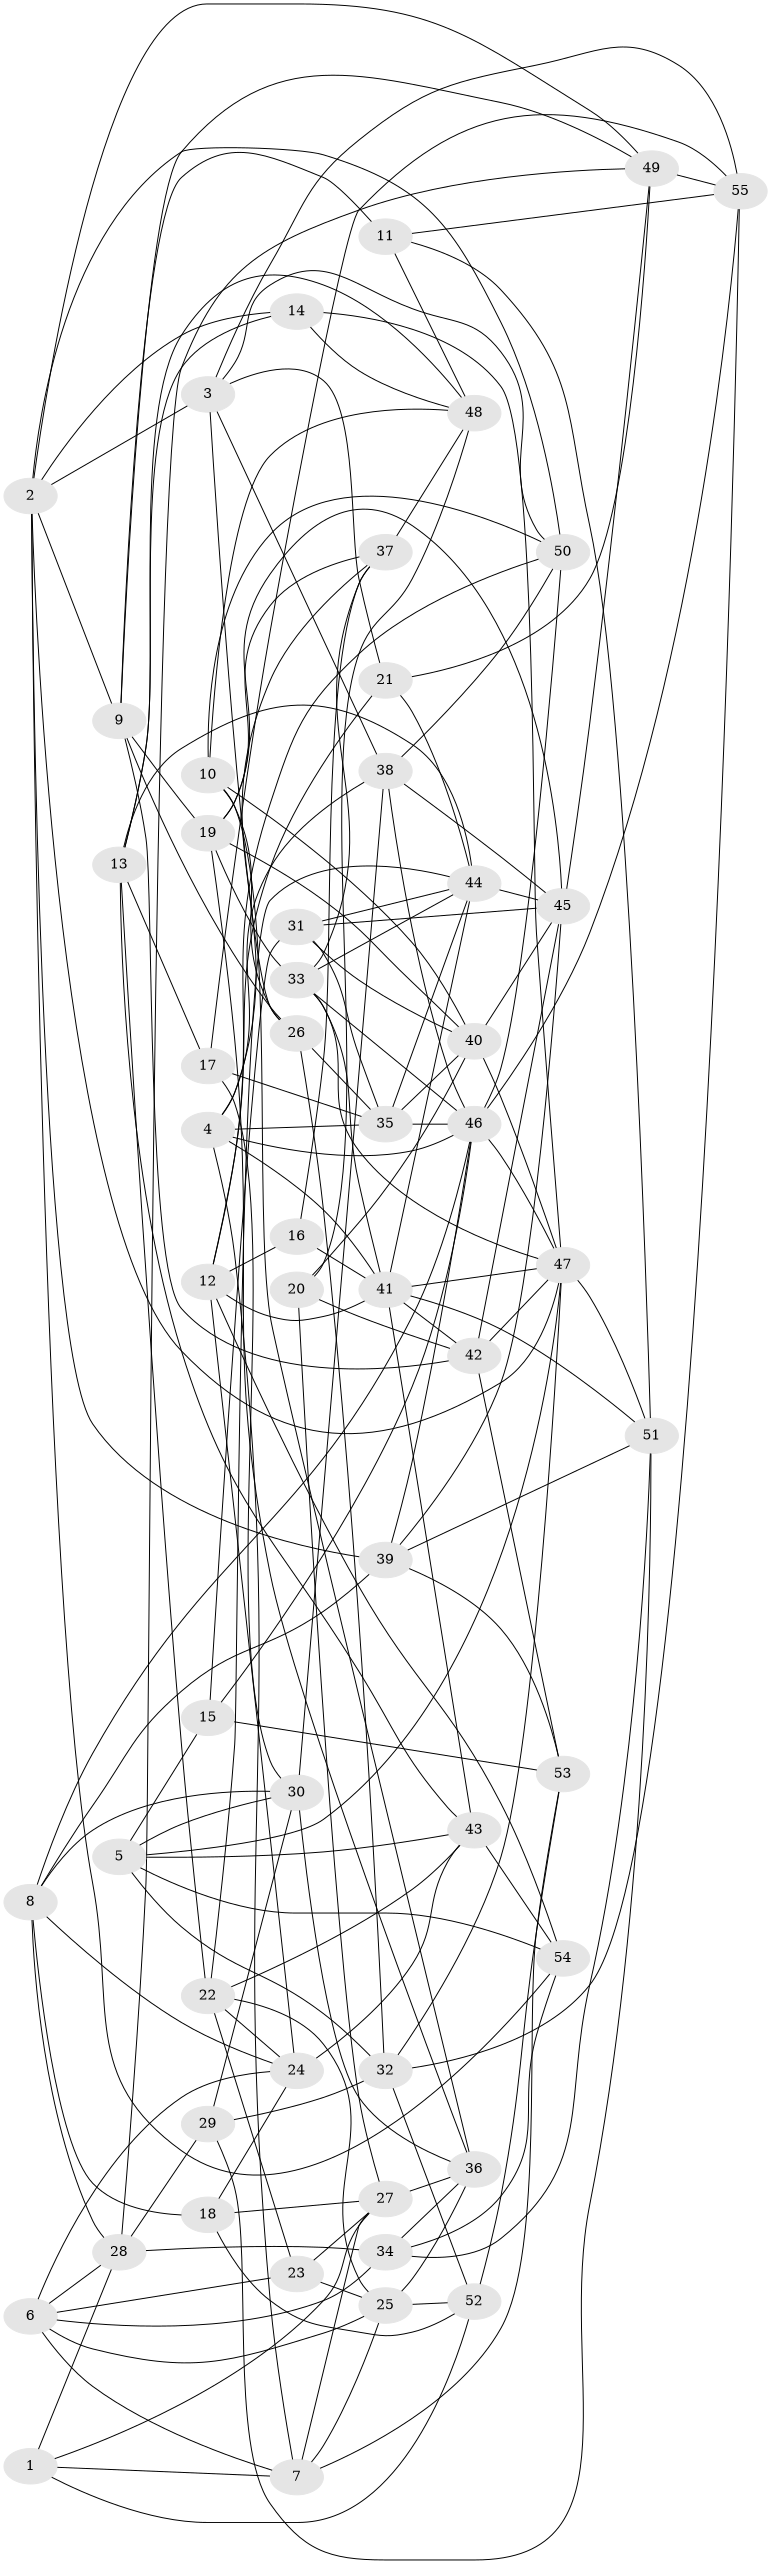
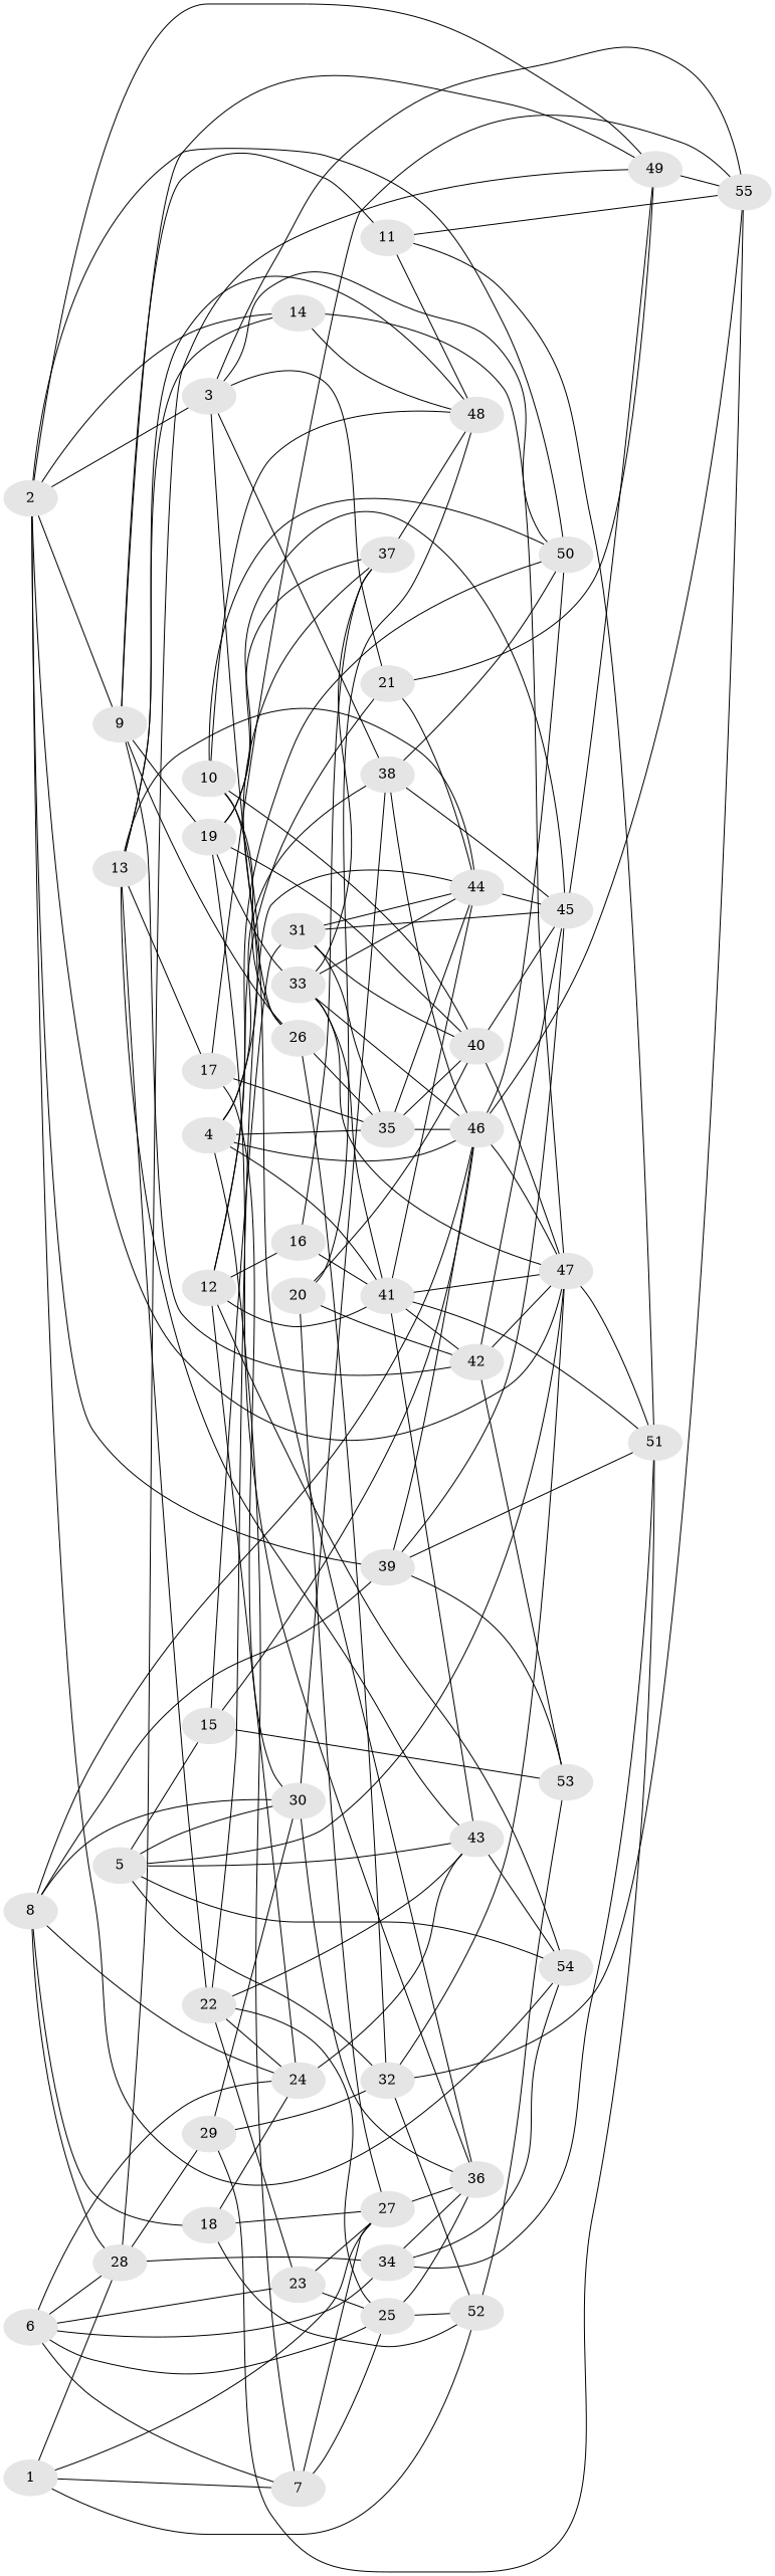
  graph {
    rankdir=LR
    node [color=gray90 style=filled]
    edge [weight=1.0]
    1
    7
    27
    28
    52
    25
    53
    36
    49
    34
    29
    2
    3
    9
    14
    39
    47
    50
    54
    21
    26
    38
    55
    11
    19
    42
    48
    46
    51
    45
    44
    35
    32
    4
    37
    41
    40
    43
    5
    15
    30
    31
    6
    23
    24
    8
    18
    33
    10
    12
    16
    13
    17
    22
    20
    1 -- 7
    1 -- 27
    1 -- 28
    1 -- 52
    7 -- 27
    7 -- 25
-   7 -- 53
    27 -- 36
    28 -- 49
    28 -- 34
    28 -- 29
    52 -- 53 [weight=2.0]
    25 -- 52
    25 -- 36
    49 -- 55
    34 -- 36
    34 -- 54 [weight=2.0]
    34 -- 51
    29 -- 51
    29 -- 32
    29 -- 30
    2 -- 49
    2 -- 3
    2 -- 9
    2 -- 14
    2 -- 39
    2 -- 47
    2 -- 50
    2 -- 54
    3 -- 50
    3 -- 21
    3 -- 26
    3 -- 38
    3 -- 55
    9 -- 49
    9 -- 26
    9 -- 11
    9 -- 19
    9 -- 42
    14 -- 47
    14 -- 48
    39 -- 53
    39 -- 46
    39 -- 51
    39 -- 45
    47 -- 51
    21 -- 49
    21 -- 44
    26 -- 35
    26 -- 32
    38 -- 50
    38 -- 46
    38 -- 45
    11 -- 55
    11 -- 48
    11 -- 51
    19 -- 36
    19 -- 45
    19 -- 37
    19 -- 40
    19 -- 33
    42 -- 53
    42 -- 47
    42 -- 45
    46 -- 47
    46 -- 50
    46 -- 55
    45 -- 49
    44 -- 45
    35 -- 46
    35 -- 44
    35 -- 40
    32 -- 52
    32 -- 47
    32 -- 55
    4 -- 7
    4 -- 38
    4 -- 46
    4 -- 35
    4 -- 37
    4 -- 41
    37 -- 48
    41 -- 47
    41 -- 42
    41 -- 51
    41 -- 44 [weight=2.0]
    41 -- 43
    40 -- 47
    40 -- 45
    43 -- 54
    5 -- 47
    5 -- 54
    5 -- 32
    5 -- 43
    5 -- 15
    5 -- 30
    15 -- 53
    15 -- 46
    15 -- 31
    30 -- 36
    30 -- 38
    31 -- 45
    31 -- 44
    31 -- 35
    31 -- 40
    6 -- 7
    6 -- 28
    6 -- 25
    6 -- 34
    6 -- 23
    6 -- 24
    23 -- 27
    23 -- 25
    24 -- 43
    8 -- 28
    8 -- 39
    8 -- 46
    8 -- 30
    8 -- 24
    8 -- 18
    18 -- 27
    18 -- 52
    18 -- 24
    33 -- 47
    33 -- 46
    33 -- 44
    33 -- 37
    33 -- 41
    10 -- 36
    10 -- 50
    10 -- 26 [weight=2.0]
    10 -- 48
    10 -- 40
    12 -- 50
    12 -- 54
    12 -- 21
    12 -- 41
    12 -- 24
    12 -- 16
    16 -- 37 [weight=2.0]
    16 -- 41
    13 -- 14
    13 -- 48
    13 -- 44
    13 -- 43
    13 -- 17
    13 -- 22
    17 -- 55
    17 -- 35
    17 -- 30
    22 -- 25
    22 -- 44
    22 -- 43
    22 -- 23
    22 -- 24
    20 -- 27
    20 -- 42
    20 -- 48
    20 -- 40
  }
